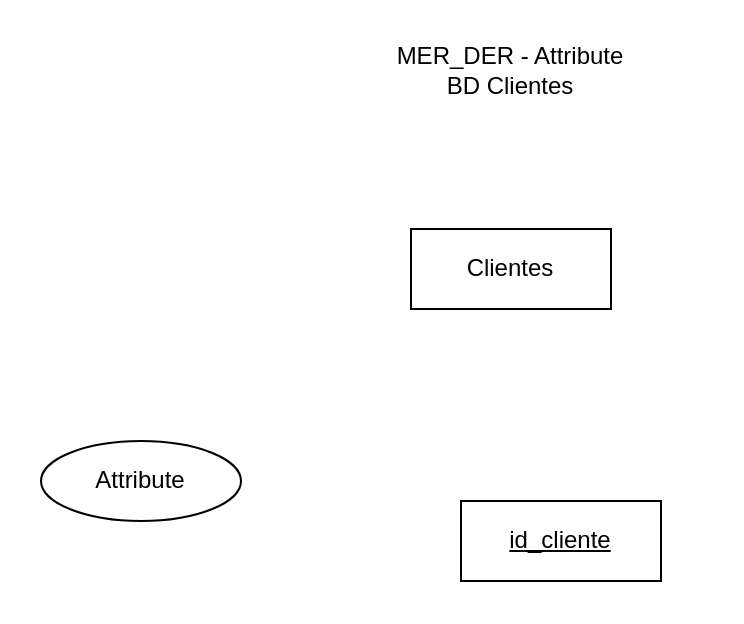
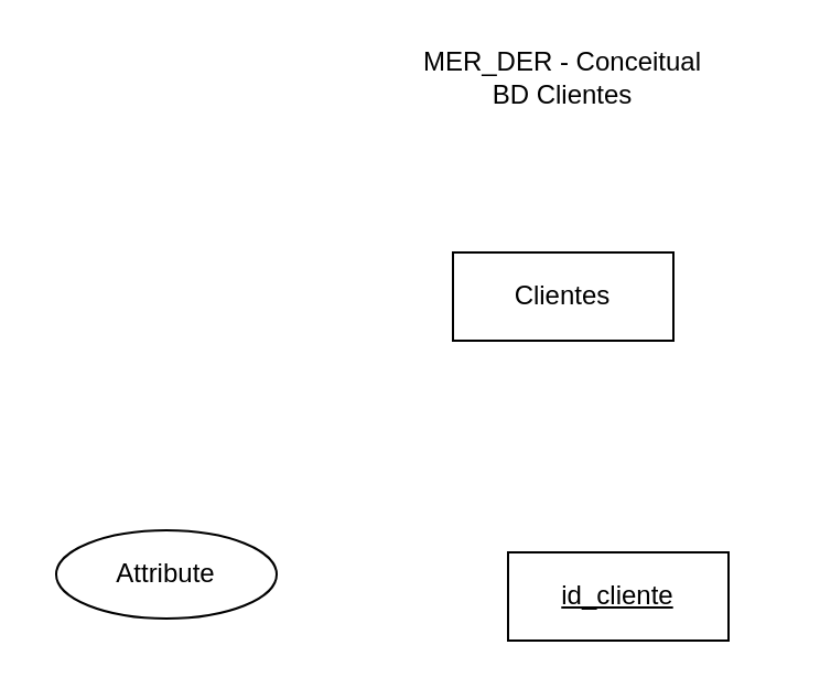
  <mxCell id="0" />
  <mxCell id="1" parent="0" />
  <mxCell id="2" value="Clientes" style="whiteSpace=wrap;html=1;align=center;" vertex="1" parent="1"><mxGeometry x="205" y="114" width="100" height="40" as="geometry" /></mxCell>
- <mxCell id="3" value="MER_DER - Attribute&lt;br&gt;BD Clientes" style="text;html=1;strokeColor=none;fillColor=none;align=center;verticalAlign=middle;whiteSpace=wrap;rounded=0;" vertex="1" parent="1"><mxGeometry x="160" y="20" width="190" height="30" as="geometry" /></mxCell>
- <mxCell id="4" value="Attribute" style="ellipse;whiteSpace=wrap;html=1;align=center;" vertex="1" parent="1"><mxGeometry x="20" y="220" width="100" height="40" as="geometry" /></mxCell>
+ <mxCell id="3" value="MER_DER - Conceitual&lt;br&gt;BD Clientes" style="text;html=1;strokeColor=none;fillColor=none;align=center;verticalAlign=middle;whiteSpace=wrap;rounded=0;" vertex="1" parent="1"><mxGeometry x="160" y="20" width="190" height="30" as="geometry" /></mxCell>
+ <mxCell id="4" value="Attribute" style="ellipse;whiteSpace=wrap;html=1;align=center;" vertex="1" parent="1"><mxGeometry x="25" y="240" width="100" height="40" as="geometry" /></mxCell>
  <mxCell id="5" value="id_cliente" style="whiteSpace=wrap;html=1;align=center;fontStyle=4;rounded=0;" vertex="1" parent="1"><mxGeometry x="230" y="250" width="100" height="40" as="geometry" /></mxCell>
